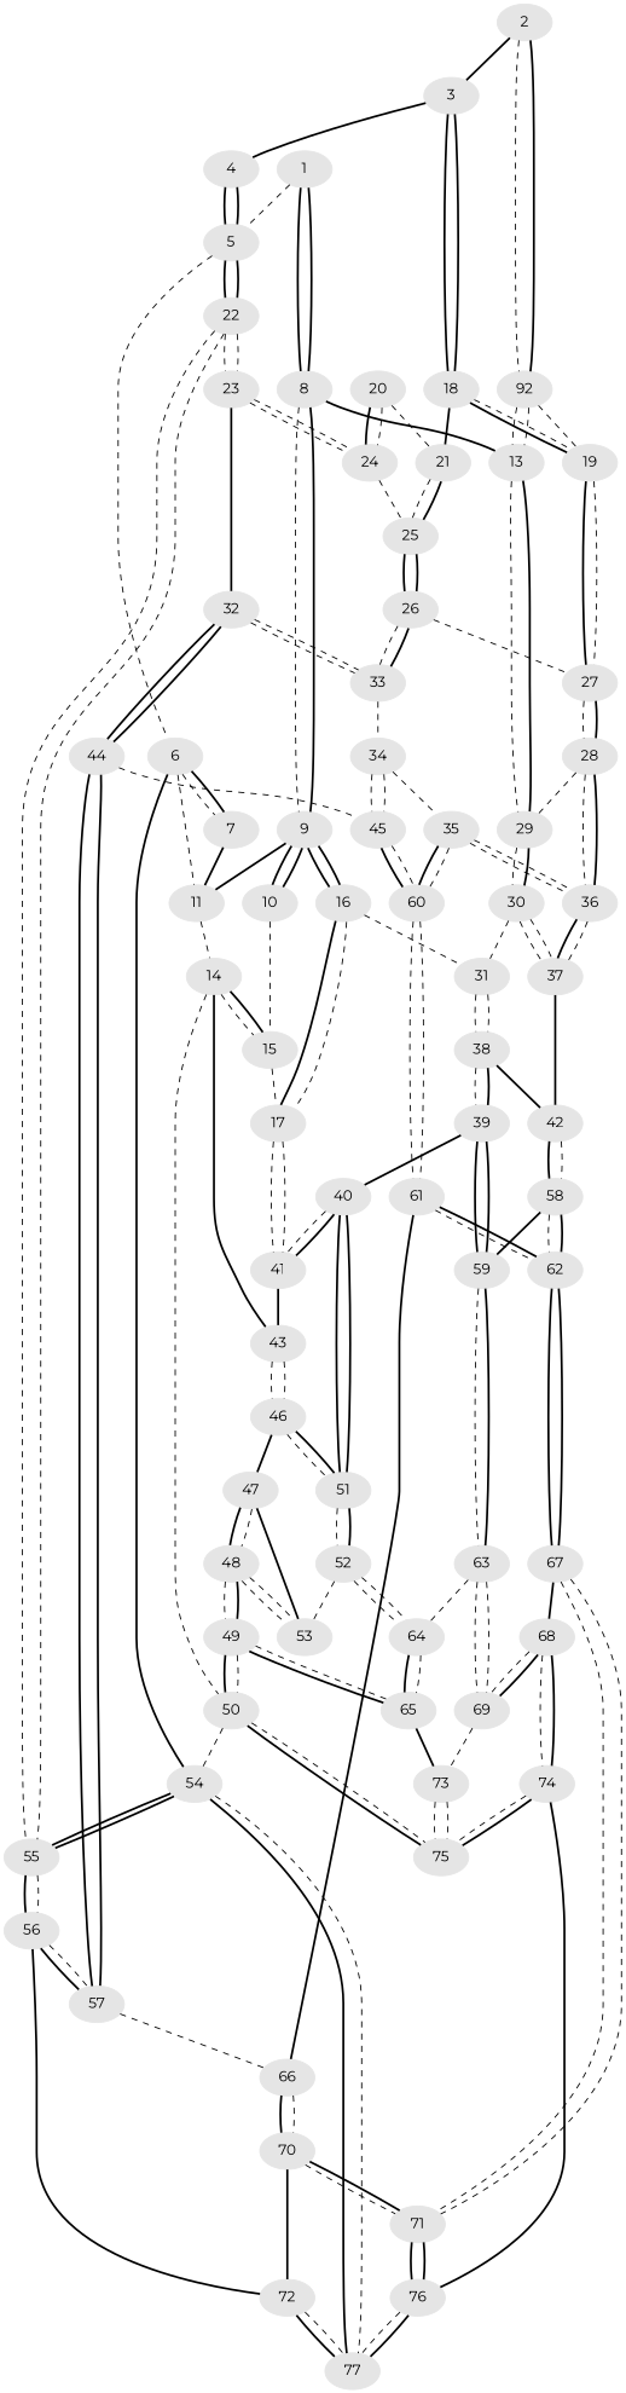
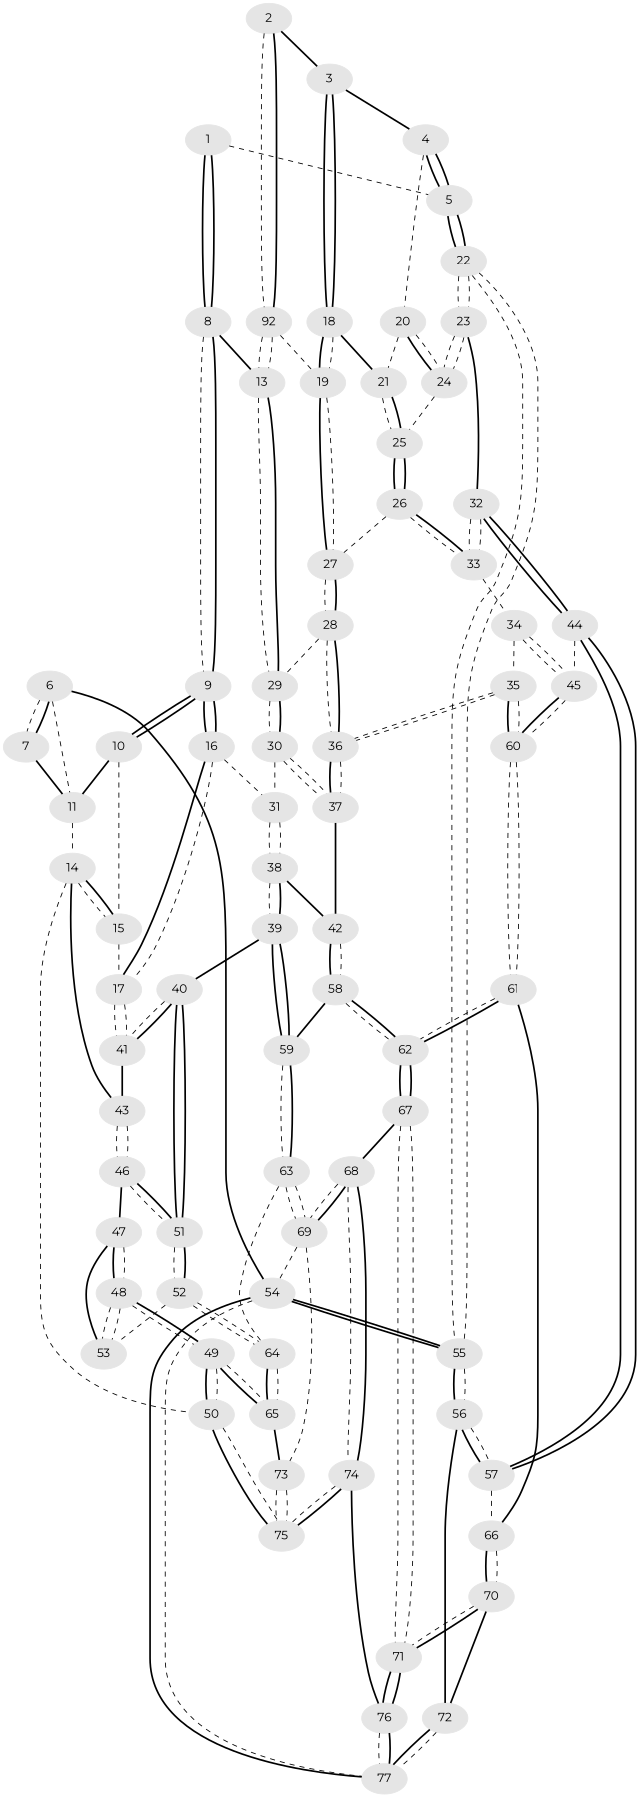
  graph {
    fontname=Montserrat
    node [color=gray90 fontname=Montserrat style=filled]
    edge [fontname=Montserrat style=dashed]
    1
    8
    5
    2
    3
    n6 [label=92]
    9
    13
    4
    18
    19
    20
    21
    6
    22
    24
    7
    11
    54
    23
    55
    14
    77
    10
    16
    29
    15
    17
    31
    43
    50
    27
    30
    46
    75
    41
    38
    25
    28
    26
    32
    56
    33
    44
    34
    36
    37
    42
    39
    45
    57
    35
    60
    61
    58
    40
    59
    51
    63
    52
    62
    47
    66
    48
    53
    49
    65
    73
    64
    72
    70
    67
    69
    68
    71
    74
    76
    1 -- 8 [style=bold]
    1 -- 8 [style=bold]
    1 -- 5
    8 -- 9
    8 -- 9 [style=bold]
    8 -- 13 [style=bold]
-   5 -- 6
    5 -- 22 [style=bold]
    5 -- 22 [style=bold]
    2 -- 3 [style=bold]
    2 -- n6
    2 -- n6 [style=bold]
    3 -- 4 [style=bold]
    3 -- 18 [style=bold]
    3 -- 18 [style=bold]
    n6 -- 13
    n6 -- 13
    n6 -- 19
    9 -- 10 [style=bold]
    9 -- 10 [style=bold]
    9 -- 16 [style=bold]
    9 -- 16 [style=bold]
    13 -- 29
    13 -- 29 [style=bold]
    4 -- 5 [style=bold]
    4 -- 5 [style=bold]
+   4 -- 20
    18 -- 19 [style=bold]
    18 -- 19
    18 -- 21 [style=bold]
    19 -- 27 [style=bold]
    19 -- 27
    20 -- 21
    20 -- 24 [style=bold]
    20 -- 24
    21 -- 25
    21 -- 25 [style=bold]
    6 -- 7
    6 -- 7 [style=bold]
    6 -- 11
    6 -- 54 [style=bold]
    22 -- 23
    22 -- 23
    22 -- 55
    22 -- 55
    24 -- 25
    7 -- 11 [style=bold]
    11 -- 14
    54 -- 55 [style=bold]
    54 -- 55 [style=bold]
    54 -- 77 [style=bold]
    54 -- 77
    23 -- 24
    23 -- 24
    23 -- 32 [style=bold]
    55 -- 56 [style=bold]
    55 -- 56
    14 -- 15
    14 -- 15 [style=bold]
    14 -- 43 [style=bold]
    14 -- 50
-   9 -- 11 [style=bold]
+   10 -- 11 [style=bold]
    10 -- 15
    16 -- 17 [style=bold]
    16 -- 17
    16 -- 31
    29 -- 30
    29 -- 30 [style=bold]
    15 -- 17
    17 -- 41
    17 -- 41
    31 -- 38
    31 -- 38
    43 -- 46
    43 -- 46
-   50 -- 54
+   69 -- 54
    50 -- 75 [style=bold]
    50 -- 75
    27 -- 28
    27 -- 28 [style=bold]
    30 -- 31
    30 -- 37
    30 -- 37
    46 -- 51
    46 -- 51 [style=bold]
    46 -- 47 [style=bold]
    41 -- 43 [style=bold]
    38 -- 42 [style=bold]
    38 -- 39
    38 -- 39 [style=bold]
    25 -- 26 [style=bold]
    25 -- 26 [style=bold]
    28 -- 29
    28 -- 36
    28 -- 36 [style=bold]
    26 -- 27
    26 -- 33
    26 -- 33 [style=bold]
    32 -- 33
    32 -- 33
    32 -- 44 [style=bold]
    32 -- 44 [style=bold]
    56 -- 57 [style=bold]
    56 -- 57
    56 -- 72 [style=bold]
    33 -- 34
    44 -- 45
    44 -- 57 [style=bold]
    44 -- 57 [style=bold]
    34 -- 45
    34 -- 45
    34 -- 35
    36 -- 37 [style=bold]
    36 -- 37
    37 -- 42 [style=bold]
    42 -- 58 [style=bold]
    42 -- 58
    39 -- 40 [style=bold]
    39 -- 59 [style=bold]
    39 -- 59 [style=bold]
    45 -- 60 [style=bold]
    45 -- 60
    57 -- 66
    35 -- 36
    35 -- 36
    35 -- 60 [style=bold]
    35 -- 60
    60 -- 61
    60 -- 61
    61 -- 62
    61 -- 62 [style=bold]
    61 -- 66 [style=bold]
    58 -- 59 [style=bold]
    58 -- 62
    58 -- 62 [style=bold]
    40 -- 41
    40 -- 41 [style=bold]
    40 -- 51 [style=bold]
    40 -- 51 [style=bold]
    59 -- 63
    59 -- 63 [style=bold]
    51 -- 52
    51 -- 52 [style=bold]
    63 -- 64
    63 -- 69
    63 -- 69
    52 -- 53
    52 -- 64
    52 -- 64
    62 -- 67 [style=bold]
    62 -- 67 [style=bold]
    47 -- 48 [style=bold]
    47 -- 48
    47 -- 53 [style=bold]
    66 -- 70 [style=bold]
    66 -- 70
    48 -- 53
    48 -- 53
    48 -- 49
    48 -- 49 [style=bold]
    49 -- 50 [style=bold]
    49 -- 50
    49 -- 65 [style=bold]
    49 -- 65
    65 -- 73 [style=bold]
    73 -- 75
    73 -- 75
    64 -- 65 [style=bold]
    64 -- 65
    72 -- 77 [style=bold]
    72 -- 77
    70 -- 72 [style=bold]
    70 -- 71
    70 -- 71 [style=bold]
    67 -- 68 [style=bold]
    67 -- 71
    67 -- 71
    69 -- 73
    68 -- 69
    68 -- 69 [style=bold]
    68 -- 74
    68 -- 74 [style=bold]
    71 -- 76 [style=bold]
    71 -- 76 [style=bold]
    74 -- 75
    74 -- 75 [style=bold]
    74 -- 76 [style=bold]
    76 -- 77
    76 -- 77 [style=bold]
  }
